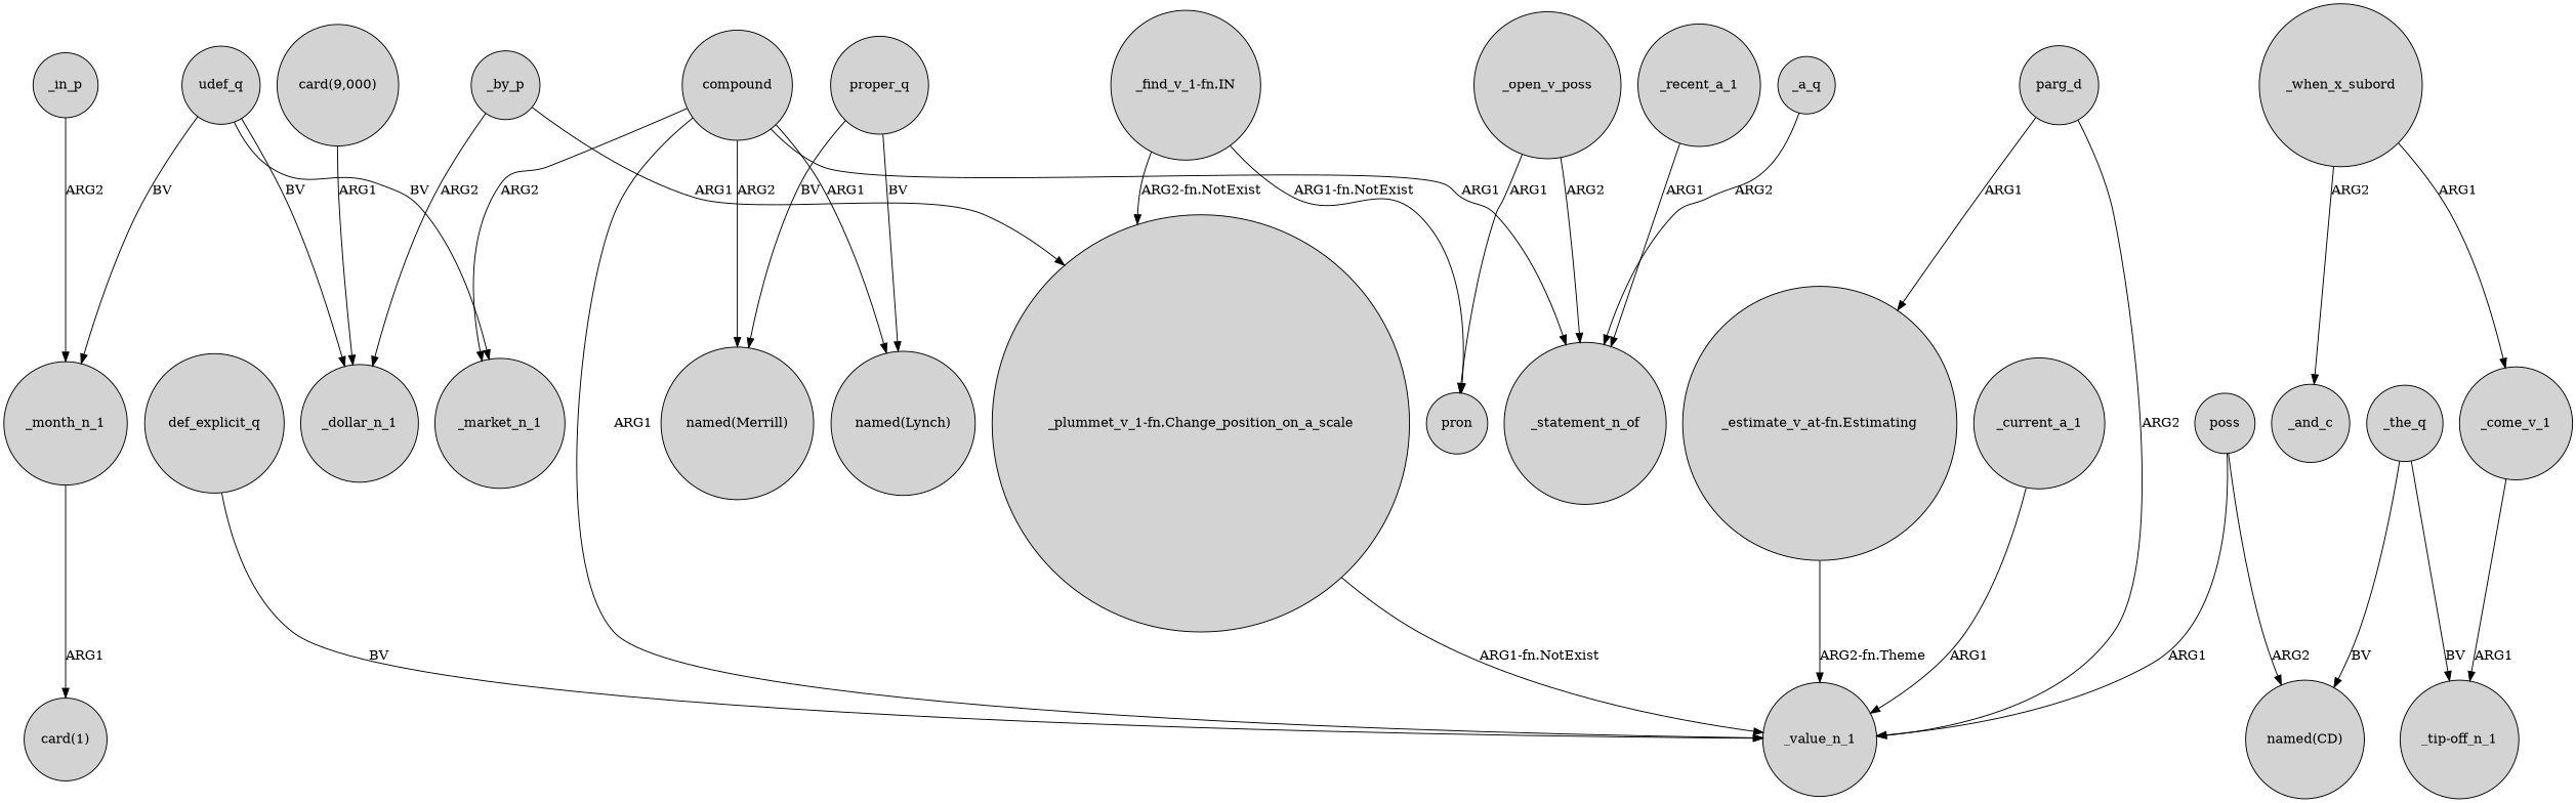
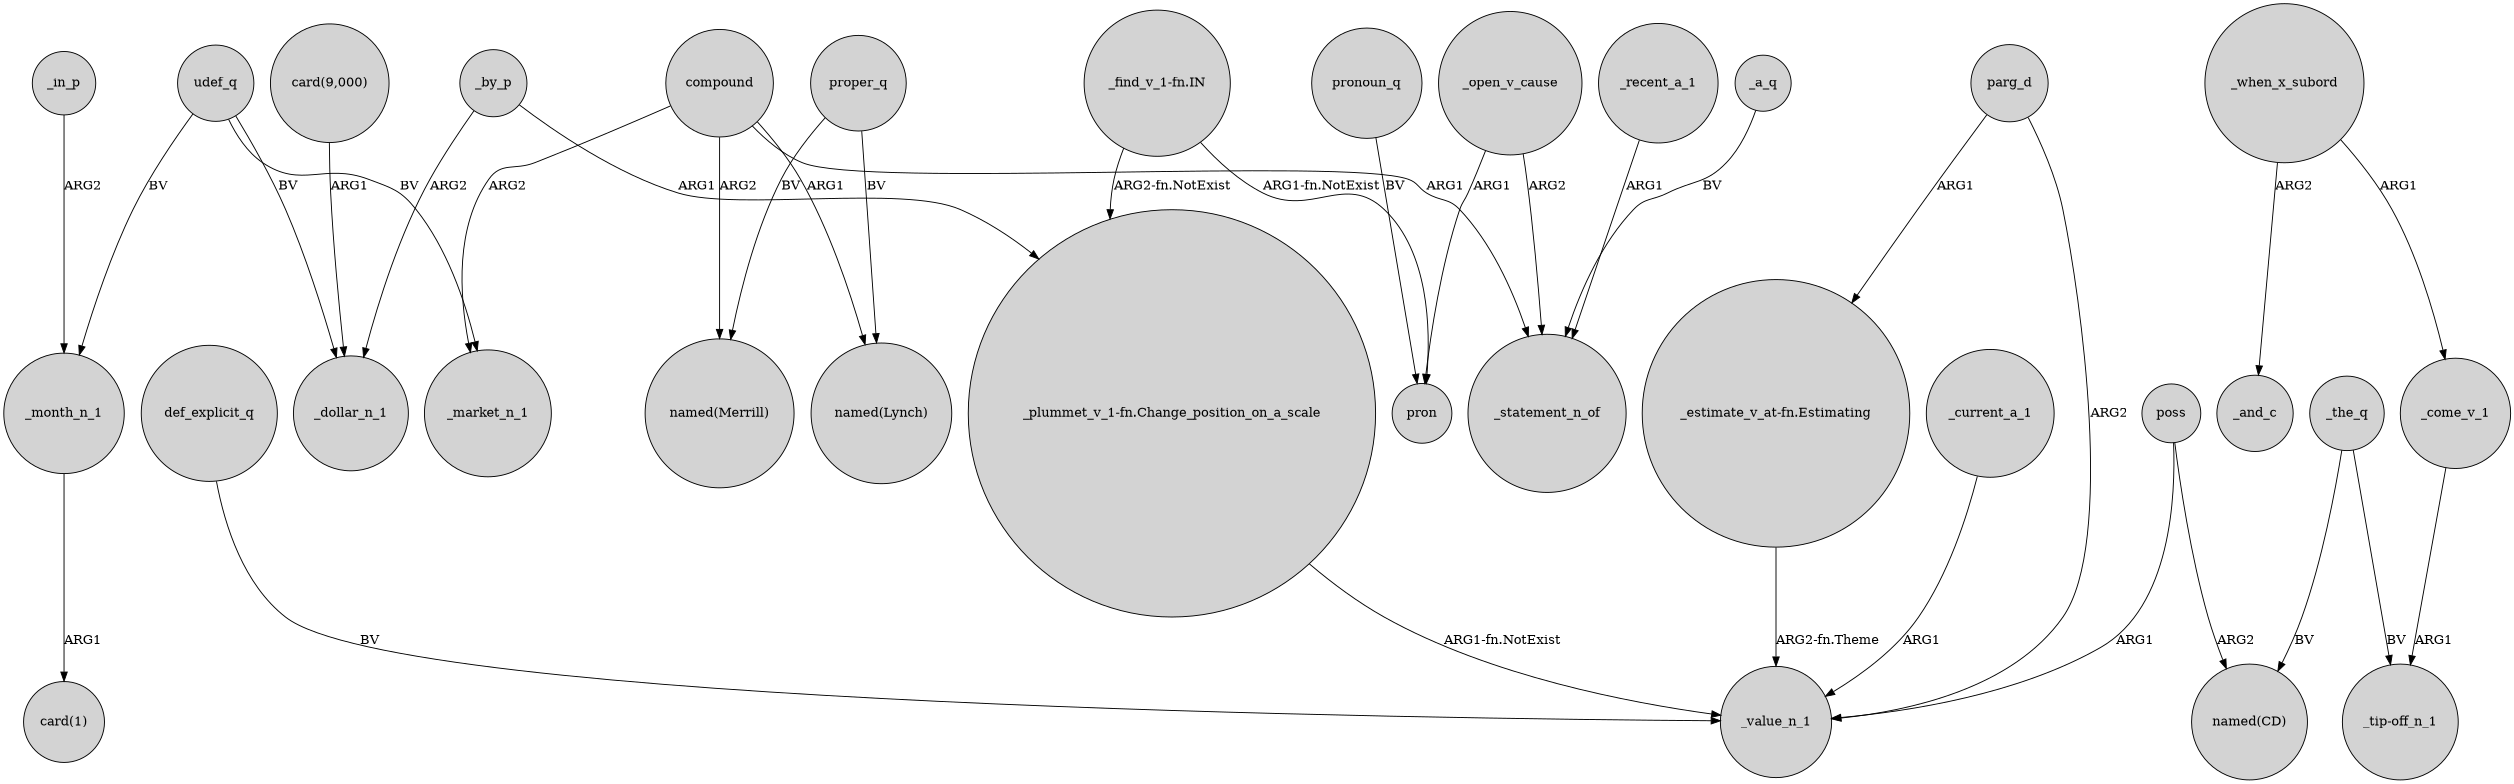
  digraph {
    node [shape=circle style=filled]
    def_explicit_q
    _value_n_1
    compound
    _market_n_1
    _statement_n_of
    "named(Lynch)"
    "named(Merrill)"
    _recent_a_1
    "_find_v_1-fn.IN"
    pron
    "_plummet_v_1-fn.Change_position_on_a_scale"
    _in_p
    _month_n_1
    "card(1)"
    "_estimate_v_at-fn.Estimating"
    parg_d
    "card(9,000)"
    _dollar_n_1
-   _open_v_cause [label=_open_v_poss]
+   _open_v_cause
    _when_x_subord
    _come_v_1
    _and_c
    "_tip-off_n_1"
    proper_q
    _a_q
    poss
    "named(CD)"
    udef_q
    _current_a_1
+   pronoun_q
    _by_p
    _the_q
    def_explicit_q -> _value_n_1 [label=BV]
-   compound -> _value_n_1 [label=ARG1]
    compound -> _market_n_1 [label=ARG2]
    compound -> _statement_n_of [label=ARG1]
    compound -> "named(Lynch)" [label=ARG1]
    compound -> "named(Merrill)" [label=ARG2]
    _recent_a_1 -> _statement_n_of [label=ARG1]
    "_find_v_1-fn.IN" -> pron [label="ARG1-fn.NotExist"]
    "_find_v_1-fn.IN" -> "_plummet_v_1-fn.Change_position_on_a_scale" [label="ARG2-fn.NotExist"]
    "_plummet_v_1-fn.Change_position_on_a_scale" -> _value_n_1 [label="ARG1-fn.NotExist"]
    _in_p -> _month_n_1 [label=ARG2]
    _month_n_1 -> "card(1)" [label=ARG1]
    "_estimate_v_at-fn.Estimating" -> _value_n_1 [label="ARG2-fn.Theme"]
    parg_d -> _value_n_1 [label=ARG2]
    parg_d -> "_estimate_v_at-fn.Estimating" [label=ARG1]
    "card(9,000)" -> _dollar_n_1 [label=ARG1]
    _open_v_cause -> _statement_n_of [label=ARG2]
    _open_v_cause -> pron [label=ARG1]
    _when_x_subord -> _come_v_1 [label=ARG1]
    _when_x_subord -> _and_c [label=ARG2]
    _come_v_1 -> "_tip-off_n_1" [label=ARG1]
    proper_q -> "named(Lynch)" [label=BV]
    proper_q -> "named(Merrill)" [label=BV]
-   _a_q -> _statement_n_of [label=ARG2]
+   _a_q -> _statement_n_of [label=BV]
    poss -> _value_n_1 [label=ARG1]
    poss -> "named(CD)" [label=ARG2]
    udef_q -> _market_n_1 [label=BV]
    udef_q -> _month_n_1 [label=BV]
    udef_q -> _dollar_n_1 [label=BV]
    _current_a_1 -> _value_n_1 [label=ARG1]
+   pronoun_q -> pron [label=BV]
    _by_p -> "_plummet_v_1-fn.Change_position_on_a_scale" [label=ARG1]
    _by_p -> _dollar_n_1 [label=ARG2]
    _the_q -> "_tip-off_n_1" [label=BV]
    _the_q -> "named(CD)" [label=BV]
  }
